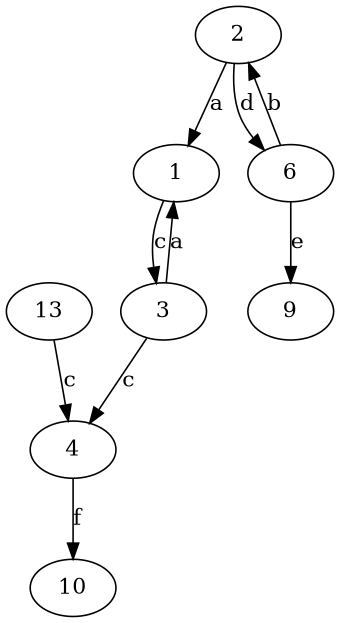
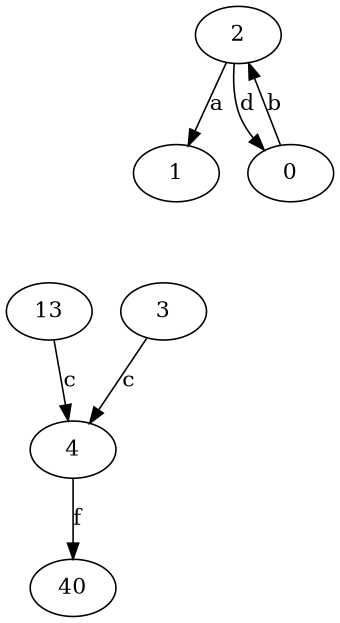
  strict digraph {
    1
    3
    4
    2
-   6
-   9
-   10
+   6 [label=0]
+   10 [label=40]
    13
-   1 -> 3 [label=c]
-   3 -> 1 [label=a]
    3 -> 4 [label=c]
    4 -> 10 [label=f]
    2 -> 1 [label=a]
    2 -> 6 [label=d]
    6 -> 2 [label=b]
-   6 -> 9 [label=e]
    13 -> 4 [label=c]
  }
